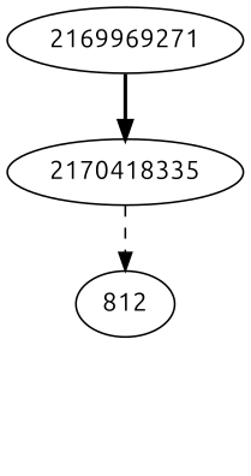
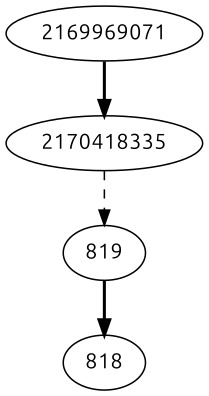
  strict digraph {
    fontname=Ubuntu
    node [fontname=Ubuntu]
    edge [fontname=Ubuntu style=bold]
    2170418335
-   819 [label=812]
-   2169969271
+   819
+   818
+   2169969271 [label=2169969071]
    2170418335 -> 819 [style=dashed]
+   819 -> 818
    2169969271 -> 2170418335
  }
